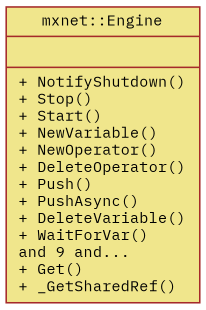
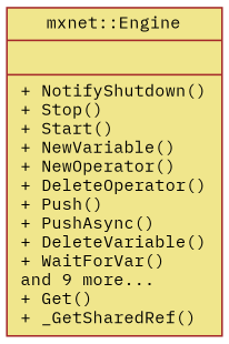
  digraph {
    fontname="IBM Plex Mono"
-   n1 [color=brown fillcolor=khaki fontcolor=black fontname="IBM Plex Mono" fontsize=10 height=0.2 label="{mxnet::Engine\n||+ NotifyShutdown()\l+ Stop()\l+ Start()\l+ NewVariable()\l+ NewOperator()\l+ DeleteOperator()\l+ Push()\l+ PushAsync()\l+ DeleteVariable()\l+ WaitForVar()\land 9 and...\l+ Get()\l+ _GetSharedRef()\l}" shape=record style=filled width=0.4]
+   n1 [color=brown fillcolor=khaki fontcolor=black fontname="IBM Plex Mono" fontsize=10 height=0.2 label="{mxnet::Engine\n||+ NotifyShutdown()\l+ Stop()\l+ Start()\l+ NewVariable()\l+ NewOperator()\l+ DeleteOperator()\l+ Push()\l+ PushAsync()\l+ DeleteVariable()\l+ WaitForVar()\land 9 more...\l+ Get()\l+ _GetSharedRef()\l}" shape=record style=filled width=0.4]
  }
